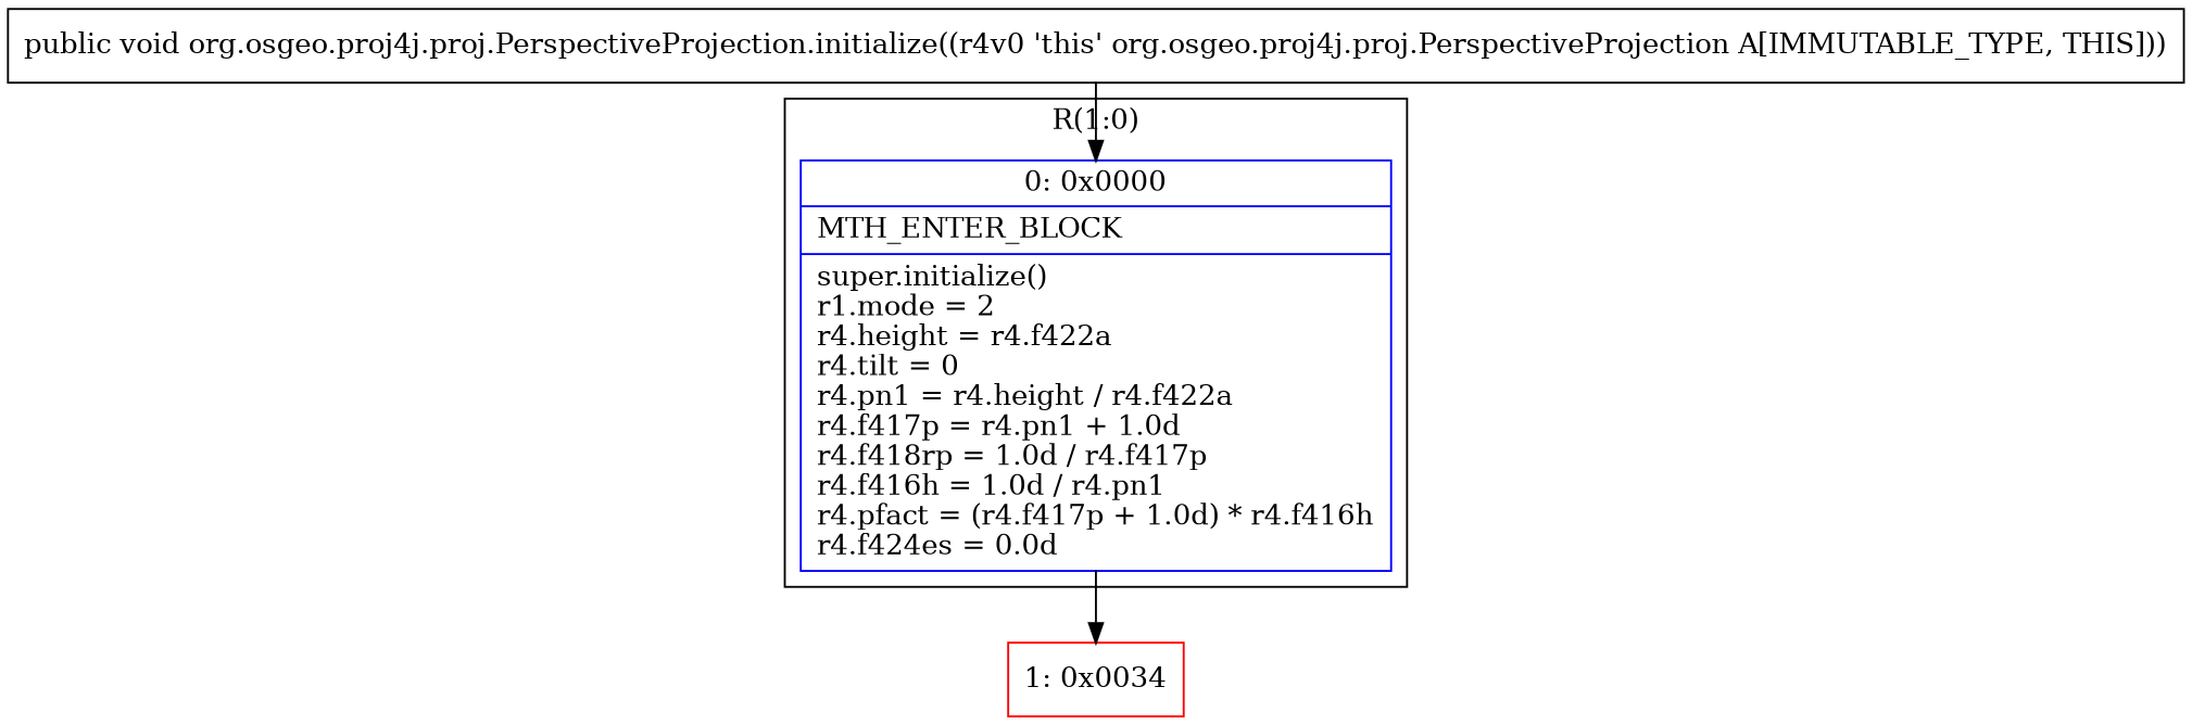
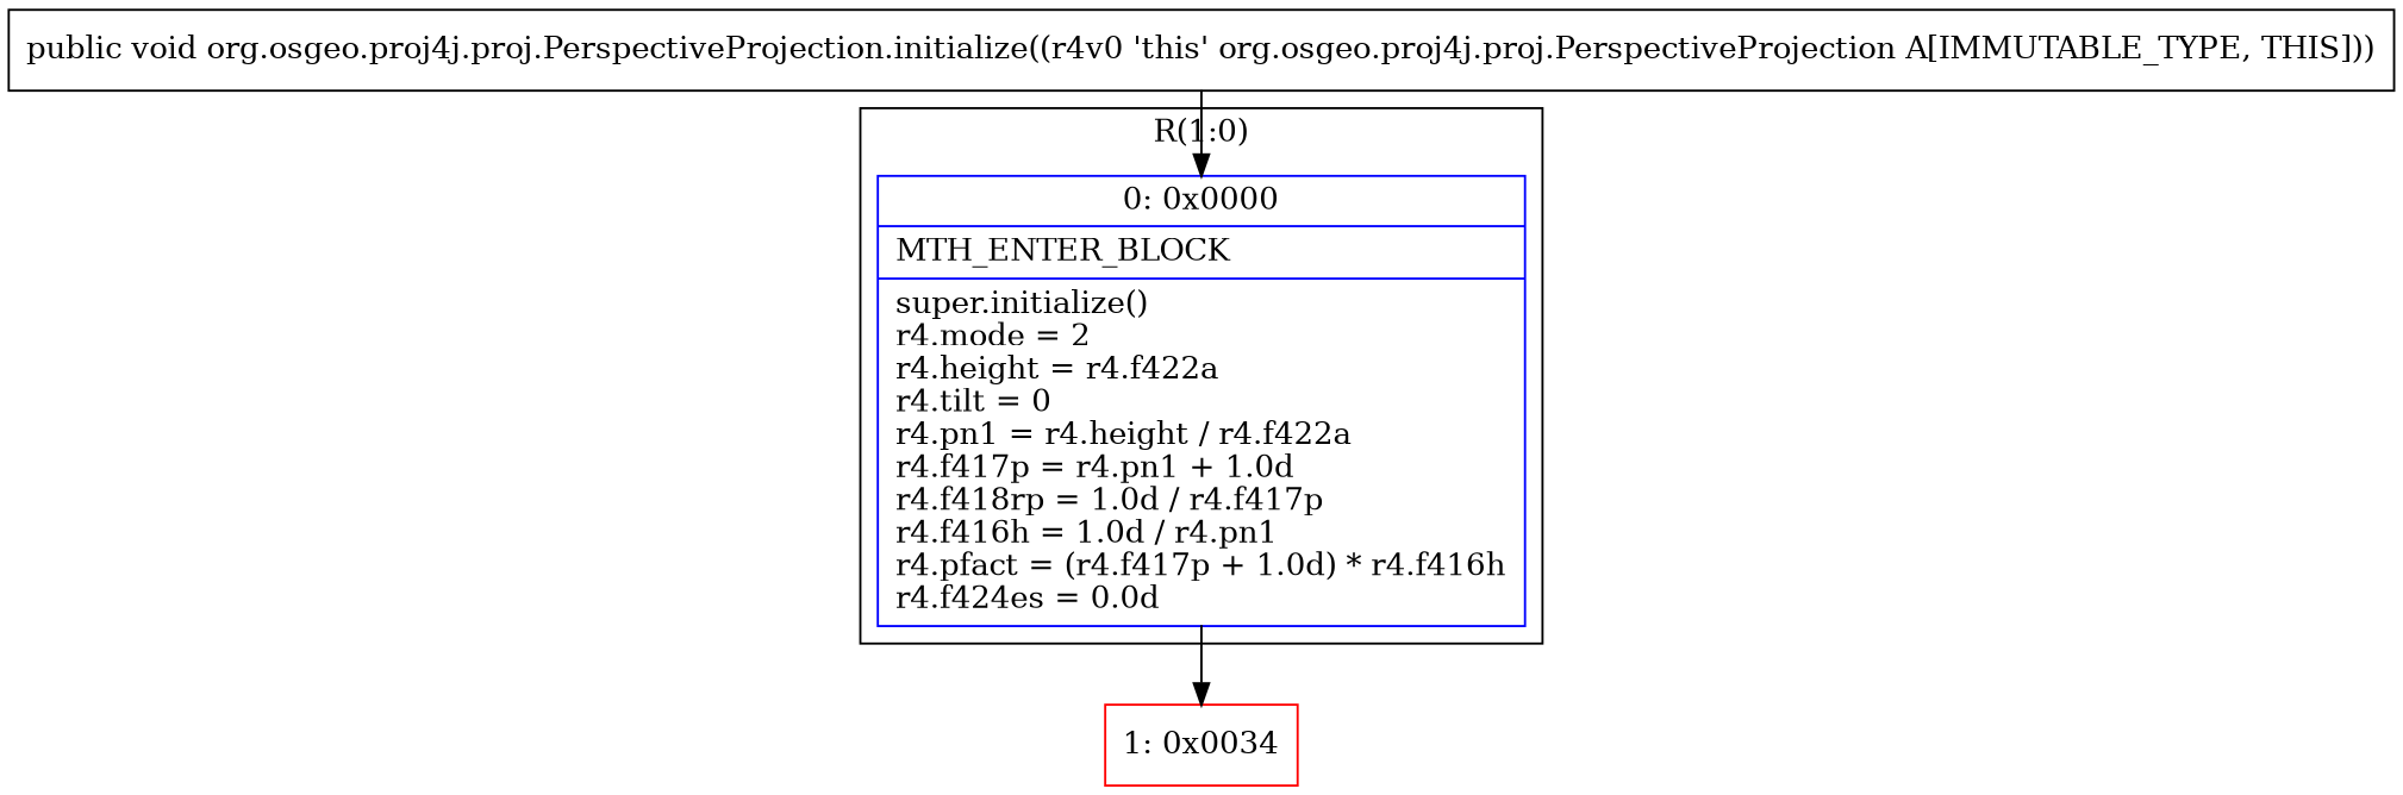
  digraph {
    node [shape=record]
-   n1 [color=blue label="{0\:\ 0x0000|MTH_ENTER_BLOCK\l|super.initialize()\lr1.mode = 2\lr4.height = r4.f422a\lr4.tilt = 0\lr4.pn1 = r4.height \/ r4.f422a\lr4.f417p = r4.pn1 + 1.0d\lr4.f418rp = 1.0d \/ r4.f417p\lr4.f416h = 1.0d \/ r4.pn1\lr4.pfact = (r4.f417p + 1.0d) * r4.f416h\lr4.f424es = 0.0d\l}"]
+   n1 [color=blue label="{0\:\ 0x0000|MTH_ENTER_BLOCK\l|super.initialize()\lr4.mode = 2\lr4.height = r4.f422a\lr4.tilt = 0\lr4.pn1 = r4.height \/ r4.f422a\lr4.f417p = r4.pn1 + 1.0d\lr4.f418rp = 1.0d \/ r4.f417p\lr4.f416h = 1.0d \/ r4.pn1\lr4.pfact = (r4.f417p + 1.0d) * r4.f416h\lr4.f424es = 0.0d\l}"]
    n2 [color=red label="{1\:\ 0x0034}"]
    n3 [label="{public void org.osgeo.proj4j.proj.PerspectiveProjection.initialize((r4v0 'this' org.osgeo.proj4j.proj.PerspectiveProjection A[IMMUTABLE_TYPE, THIS])) }"]
    subgraph cluster_1 {
      label="R(1:0)"
      n1
    }
    n1 -> n2
    n3 -> n1
  }
